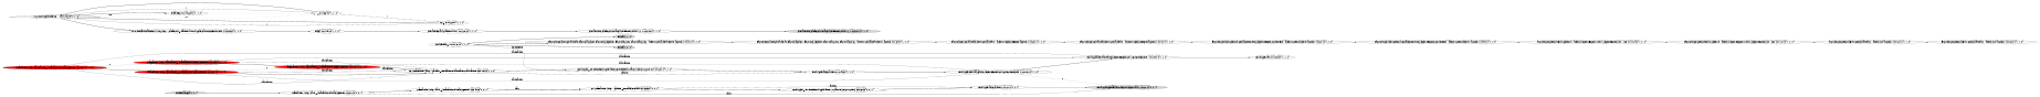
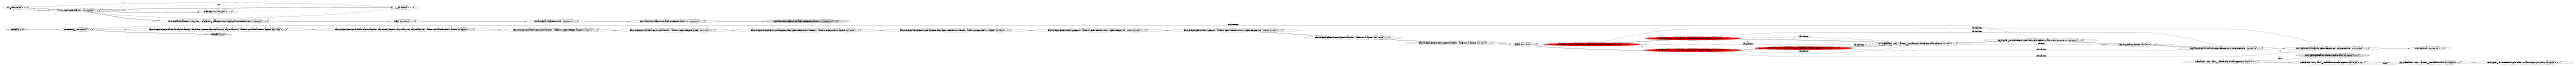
  digraph {
    rankdir=LR
    node [fillcolor=white shape=ellipse style=filled]
    edge [style=bold]
    n1 [label="EasyMock.expect(kinesis.getShardIterator(EasyMock.anyObject(),EasyMock.eq(SHARD_ID1),EasyMock.anyString(),EasyMock.anyString())).andReturn(getShardIteratorResult1).anyTimes()@@@5@@@['1', '1', '0']"]
    n2 [label="EasyMock.expect(getShardIteratorResult0.getShardIterator()).andReturn(SHARD0_ITERATOR).anyTimes()@@@6@@@['1', '1', '0']"]
    n3 [label="EasyMock.expect(getShardIteratorResult1.getShardIterator()).andReturn(SHARD1_ITERATOR).anyTimes()@@@7@@@['1', '1', '0']"]
    n4 [label="Assert.assertEquals(9,polledRecords.size())@@@30@@@['1', '1', '0']"]
    n5 [label="Assert.assertTrue(polledRecords.containsAll(ALL_RECORDS.subList(4,12)))@@@31@@@['1', '1', '0']"]
    n6 [fillcolor=lightgray label="Assert.assertTrue(polledRecords.containsAll(ALL_RECORDS.subList(1,2)))@@@32@@@['1', '1', '0']"]
    n7 [label="List<OrderedPartitionableRecord<String,String>> polledRecords = cleanRecords(recordSupplier.poll(POLL_TIMEOUT_MILLIS))@@@28@@@['1', '1', '0']"]
    n8 [label="verifyAll()@@@29@@@['1', '1', '0']"]
    n9 [label="recordsPerFetch = 100@@@3@@@['1', '1', '0']"]
    n10 [label="recordSupplier = new KinesisRecordSupplier(kinesis,recordsPerFetch,0,2,false,100,5000,5000,60000,100)@@@18@@@['1', '1', '0']"]
    n11 [label="EasyMock.expect(kinesis.getShardIterator(EasyMock.anyObject(),EasyMock.eq(SHARD_ID0),EasyMock.anyString(),EasyMock.anyString())).andReturn(getShardIteratorResult0).anyTimes()@@@4@@@['1', '1', '0']"]
-   n12 [fillcolor=lightgray label="testSeek['1', '0', '0']"]
+   n12 [fillcolor=lightgray label="testSeek['1', '0', '0']" shape=diamond]
    n13 [label="recordSupplier.assign(partitions)@@@19@@@['1', '1', '0']" shape=diamond]
    n14 [fillcolor=red label="StreamPartition<String> shard1Partition = StreamPartition.of(STREAM,SHARD_ID1)@@@16@@@['0', '1', '0']"]
    n15 [label="recordSupplier.seek(shard1Partition,SHARD1_RECORDS.get(2).getSequenceNumber())@@@20@@@['1', '1', '0']"]
    n16 [label="Set<StreamPartition<String>> partitions = ImmutableSet.of(shard0Partition,shard1Partition)@@@17@@@['1', '1', '0']"]
    n17 [label="recordSupplier.seek(shard0Partition,SHARD0_RECORDS.get(1).getSequenceNumber())@@@21@@@['1', '1', '0']"]
    n18 [fillcolor=lightgray label="recordSupplier.seekToEarliest(Collections.singleton(shard0))@@@8@@@['0', '0', '1']"]
    n19 [label="EasyMock.expect(kinesis.getRecords(generateGetRecordsReq(SHARD1_ITERATOR,recordsPerFetch))).andReturn(getRecordsResult1).anyTimes()@@@9@@@['1', '1', '0']"]
    n20 [label="EasyMock.expect(getRecordsResult0.getRecords()).andReturn(SHARD0_RECORDS.subList(1,SHARD0_RECORDS.size())).once()@@@10@@@['1', '1', '0']"]
    n21 [label="EasyMock.expect(getRecordsResult1.getRecords()).andReturn(SHARD1_RECORDS.subList(2,SHARD1_RECORDS.size())).once()@@@11@@@['1', '1', '0']"]
    n22 [fillcolor=red label="StreamPartition<String> shard0Partition = StreamPartition.of(stream,SHARD_ID0)@@@15@@@['1', '0', '0']"]
    n23 [fillcolor=red label="StreamPartition<String> shard1Partition = StreamPartition.of(stream,SHARD_ID1)@@@16@@@['1', '0', '0']"]
    n24 [fillcolor=red label="StreamPartition<String> shard0Partition = StreamPartition.of(STREAM,SHARD_ID0)@@@15@@@['0', '1', '0']"]
    n25 [label="recordSupplier.start()@@@22@@@['1', '1', '0']"]
    n26 [label="int i = 0@@@23@@@['1', '1', '0']"]
    n27 [label="i++@@@25@@@['1', '1', '0']"]
    n28 [label="i < 10 && recordSupplier.bufferSize() < 9@@@24@@@['1', '1', '0']" shape=diamond]
    n29 [label="EasyMock.expect(getRecordsResult0.getNextShardIterator()).andReturn(null).anyTimes()@@@12@@@['1', '1', '0']"]
    n30 [label="EasyMock.expect(getRecordsResult1.getNextShardIterator()).andReturn(null).anyTimes()@@@13@@@['1', '1', '0']"]
+   n31 [label="replayAll()@@@14@@@['1', '1', '0']"]
    n32 [label="Set<StreamPartition<String>> partitions = ImmutableSet.of(shard1)@@@5@@@['0', '0', '1']"]
    n33 [label="recordSupplier = new KinesisRecordSupplier(kinesis,1,0,2,false,100,5000,5000,60000,5)@@@6@@@['0', '0', '1']"]
-   n34 [label="recordSupplier.assign(partitions)@@@7@@@['0', '0', '1']"]
    n35 [label="StreamPartition<String> shard0 = StreamPartition.of(stream,SHARD_ID0)@@@3@@@['0', '0', '1']"]
    n36 [label="StreamPartition<String> shard1 = StreamPartition.of(stream,SHARD_ID1)@@@4@@@['0', '0', '1']"]
-   n37 [fillcolor=lightgray label="testSeekUnassigned['0', '0', '1']" shape=diamond]
    n38 [label="EasyMock.expect(kinesis.getRecords(generateGetRecordsReq(SHARD0_ITERATOR,recordsPerFetch))).andReturn(getRecordsResult0).anyTimes()@@@8@@@['1', '1', '0']"]
    n39 [label="Thread.sleep(100)@@@26@@@['1', '1', '0']"]
-   n40 [fillcolor=lightgray label="testSeek['0', '1', '0']"]
+   n40 [fillcolor=lightgray label="testSeek['0', '1', '0']" shape=diamond]
    n1 -> n2
    n2 -> n3
    n3 -> n38
    n4 -> n5
    n5 -> n6
    n7 -> n8
    n8 -> n4
    n9 -> n10 [label=recordsPerFetch style=solid]
    n9 -> n11
    n9 -> n12
    n10 -> n13
    n11 -> n1
    n13 -> n15
    n14 -> n15 [label=shard1Partition style=solid]
    n14 -> n16 [label=shard1Partition style=solid]
    n14 -> n16
    n15 -> n17
    n15 -> n18 [label=0 style=dashed]
    n16 -> n10
    n16 -> n13 [label=partitions style=solid]
    n17 -> n25
    n19 -> n20
    n20 -> n21
    n21 -> n29
    n22 -> n16 [label=shard0Partition style=solid]
    n22 -> n17 [label=shard0Partition style=solid]
    n22 -> n23
    n22 -> n24 [label=0 style=dashed]
    n23 -> n14 [label=0 style=dashed]
    n23 -> n15 [label=shard1Partition style=solid]
    n23 -> n16
    n23 -> n16 [label=shard1Partition style=solid]
    n24 -> n14
    n24 -> n16 [label=shard0Partition style=solid]
    n24 -> n17 [label=shard0Partition style=solid]
-   n27 -> n26 [label=i style=solid]
+   n26 -> n27 [label=i style=solid]
    n26 -> n28
    n26 -> n28 [label=i style=solid]
    n27 -> n28
    n27 -> n28 [label=i style=solid]
    n28 -> n7
    n28 -> n27 [label=true style=dotted]
    n28 -> n39
    n28 -> n39 [label=true style=dotted]
    n29 -> n30
+   n30 -> n31
+   n31 -> n22
+   n31 -> n24
    n32 -> n33
-   n32 -> n34 [label=partitions style=solid]
-   n33 -> n34
-   n34 -> n18
    n35 -> n18 [label=shard0 style=solid]
    n35 -> n36
    n36 -> n32
    n36 -> n32 [label=shard1 style=solid]
-   n37 -> n35
    n38 -> n19
    n39 -> n27 [style=dotted]
-   n9 -> n40
+   n40 -> n9
  }
